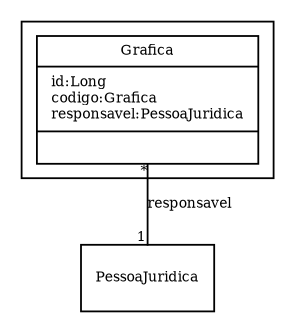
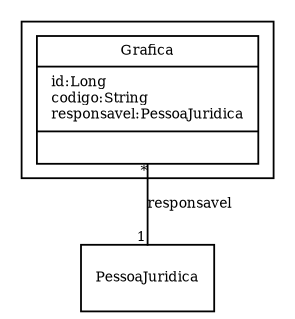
  digraph {
    fontname="Times-Roman"
    fontsize=8
    node [fontname="Times-Roman" fontsize=8 shape=record]
-   n1 [label="{Grafica|id:Long\lcodigo:Grafica\lresponsavel:PessoaJuridica\l|\l}"]
+   n1 [label="{Grafica|id:Long\lcodigo:String\lresponsavel:PessoaJuridica\l|\l}"]
    PessoaJuridica
    subgraph cluster_1 {
      n1
    }
    n1 -> PessoaJuridica [arrowhead=none fontname="Times-Roman" fontsize=8 headlabel=1 label=responsavel taillabel="*"]
  }
